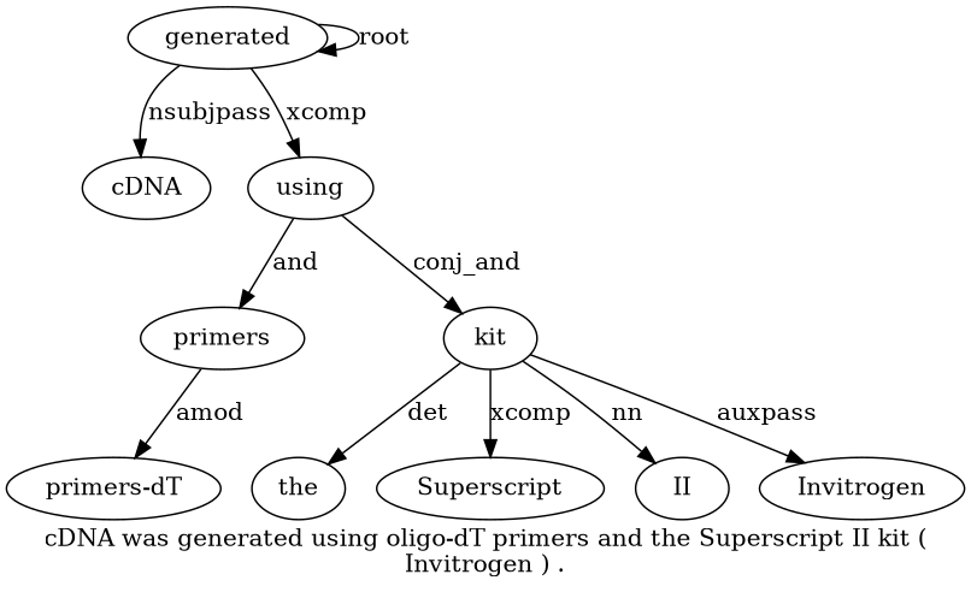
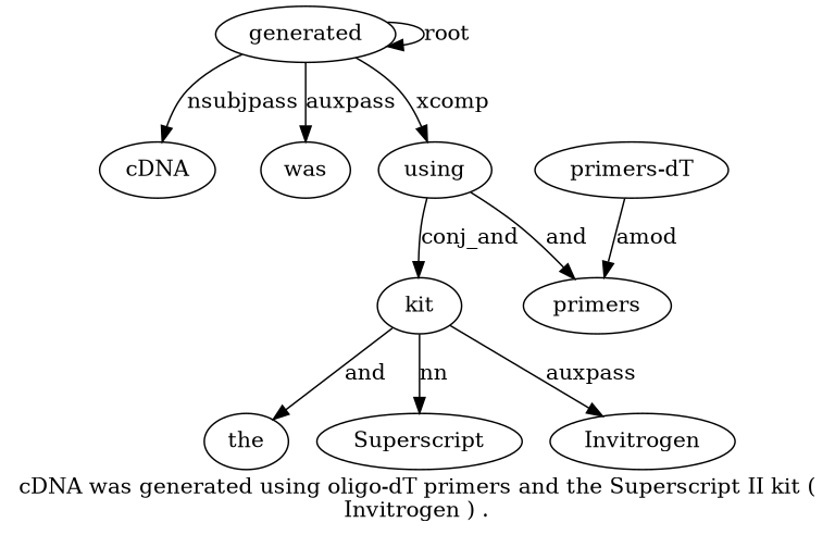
  digraph {
    label="cDNA was generated using oligo-dT primers and the Superscript II kit (\nInvitrogen ) ."
    node [fillcolor=white style=filled]
    n1 [label=generated]
    n2 [label=cDNA]
+   n3 [label=was]
    n4 [label=using]
    n5 [label=primers]
    n6 [label=kit]
    n7 [label="primers-dT"]
    n8 [label=the]
    n9 [label=Superscript]
-   n10 [label=II]
    n11 [label=Invitrogen]
    n1 -> n1 [label=root]
    n1 -> n2 [label=nsubjpass]
+   n1 -> n3 [label=auxpass]
    n1 -> n4 [label=xcomp]
    n4 -> n5 [label=and]
    n4 -> n6 [label=conj_and]
-   n5 -> n7 [label=amod]
-   n6 -> n8 [label=det]
-   n6 -> n9 [label=xcomp]
-   n6 -> n10 [label=nn]
+   n7 -> n5 [label=amod]
+   n6 -> n8 [label=and]
+   n6 -> n9 [label=nn]
    n6 -> n11 [label=auxpass]
  }
